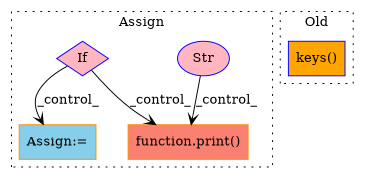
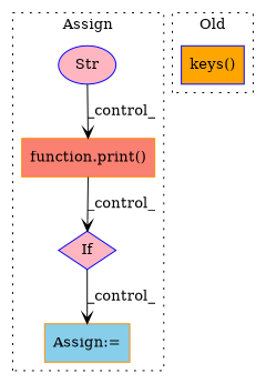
  digraph {
    node [a=75 color=blue fillcolor=lightpink l=3 shape=box style=filled]
    edge [arrowhead=vee]
    n1 [color=darkorange fillcolor=salmon l="6,1" label="function.print()" s="2406,2485"]
    n2 [a=66 l=73 label=Str s=2412 shape=ellipse]
    n3 [a=96 label=If s=2314 shape=diamond]
    n4 [a=68 color=darkorange fillcolor=skyblue label="Assign:=" s=2772]
    n5 [fillcolor=orange l=29 label="keys()" s=1199]
    subgraph cluster_1 {
      label=Assign
      style=dotted
      n1
      n2
      n3
      n4
    }
    subgraph cluster_2 {
      label=Old
      style=dotted
      n5
    }
    n2 -> n1 [label=_control_]
-   n3 -> n1 [label=_control_]
+   n1 -> n3 [label=_control_]
    n3 -> n4 [label=_control_]
  }
